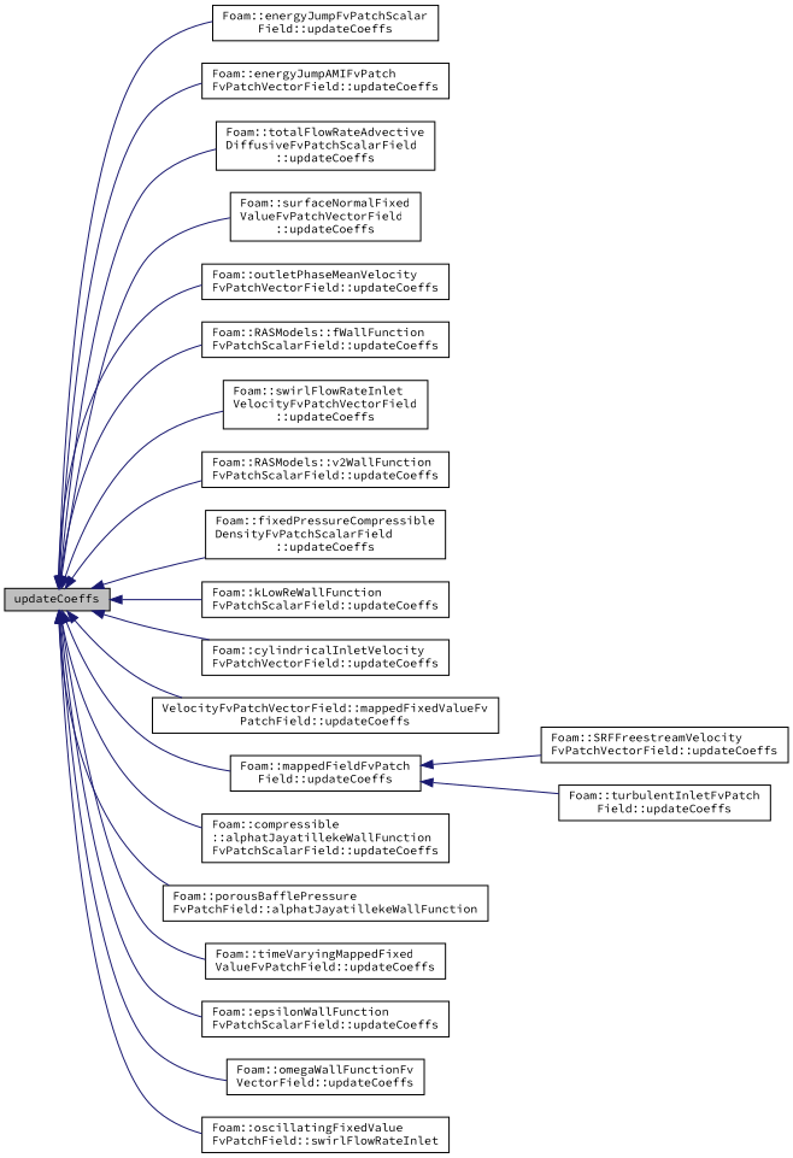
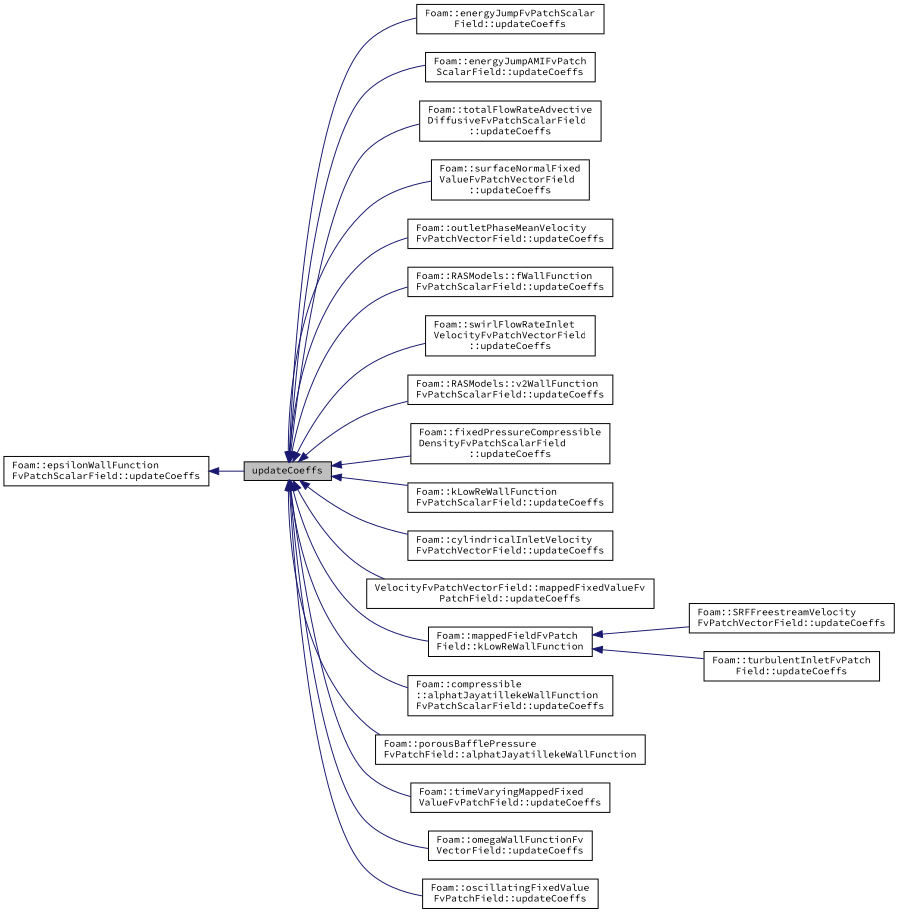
  digraph {
    fontname="Source Code Pro"
    rankdir=LR
    node [color=black fontname="Source Code Pro" fontsize=10 shape=record]
    edge [color=midnightblue dir=back fontname="Source Code Pro" fontsize=10 labelfontname=Helvetica labelfontsize=10 style=solid]
    n1 [fillcolor=grey75 fontcolor=black height=0.2 label=updateCoeffs style=filled width=0.4]
    n2 [height=0.2 label="Foam::energyJumpFvPatchScalar\lField::updateCoeffs" width=0.4]
-   n3 [height=0.2 label="Foam::energyJumpAMIFvPatch\lFvPatchVectorField::updateCoeffs" width=0.4]
+   n3 [height=0.2 label="Foam::energyJumpAMIFvPatch\lScalarField::updateCoeffs" width=0.4]
    n4 [height=0.2 label="Foam::totalFlowRateAdvective\lDiffusiveFvPatchScalarField\l::updateCoeffs" width=0.4]
    n5 [height=0.2 label="Foam::surfaceNormalFixed\lValueFvPatchVectorField\l::updateCoeffs" width=0.4]
    n6 [height=0.2 label="Foam::outletPhaseMeanVelocity\lFvPatchVectorField::updateCoeffs" width=0.4]
    n7 [height=0.2 label="Foam::RASModels::fWallFunction\lFvPatchScalarField::updateCoeffs" width=0.4]
    n8 [height=0.2 label="Foam::swirlFlowRateInlet\lVelocityFvPatchVectorField\l::updateCoeffs" width=0.4]
    n9 [height=0.2 label="Foam::RASModels::v2WallFunction\lFvPatchScalarField::updateCoeffs" width=0.4]
    n10 [height=0.2 label="Foam::fixedPressureCompressible\lDensityFvPatchScalarField\l::updateCoeffs" width=0.4]
    n11 [height=0.2 label="Foam::kLowReWallFunction\lFvPatchScalarField::updateCoeffs" width=0.4]
    n12 [height=0.2 label="Foam::cylindricalInletVelocity\lFvPatchVectorField::updateCoeffs" width=0.4]
    n13 [height=0.2 label="VelocityFvPatchVectorField::mappedFixedValueFv\lPatchField::updateCoeffs" width=0.4]
-   n14 [height=0.2 label="Foam::mappedFieldFvPatch\lField::updateCoeffs" width=0.4]
+   n14 [height=0.2 label="Foam::mappedFieldFvPatch\lField::kLowReWallFunction" width=0.4]
    n15 [height=0.2 label="Foam::compressible\l::alphatJayatillekeWallFunction\lFvPatchScalarField::updateCoeffs" width=0.4]
    n16 [height=0.2 label="Foam::porousBafflePressure\lFvPatchField::alphatJayatillekeWallFunction" width=0.4]
    n17 [height=0.2 label="Foam::timeVaryingMappedFixed\lValueFvPatchField::updateCoeffs" width=0.4]
    n18 [height=0.2 label="Foam::epsilonWallFunction\lFvPatchScalarField::updateCoeffs" width=0.4]
    n19 [height=0.2 label="Foam::omegaWallFunctionFv\lVectorField::updateCoeffs" width=0.4]
-   n20 [height=0.2 label="Foam::oscillatingFixedValue\lFvPatchField::swirlFlowRateInlet" width=0.4]
+   n20 [height=0.2 label="Foam::oscillatingFixedValue\lFvPatchField::updateCoeffs" width=0.4]
    n21 [height=0.2 label="Foam::SRFFreestreamVelocity\lFvPatchVectorField::updateCoeffs" width=0.4]
    n22 [height=0.2 label="Foam::turbulentInletFvPatch\lField::updateCoeffs" width=0.4]
    n1 -> n2
    n1 -> n3
    n1 -> n4
    n1 -> n5
    n1 -> n6
    n1 -> n7
    n1 -> n8
    n1 -> n9
    n1 -> n10
    n1 -> n11
    n1 -> n12
    n1 -> n13
    n1 -> n14
    n1 -> n15
    n1 -> n16
    n1 -> n17
-   n1 -> n18
+   n18 -> n1
    n1 -> n19
    n1 -> n20
    n14 -> n21
    n14 -> n22
  }
